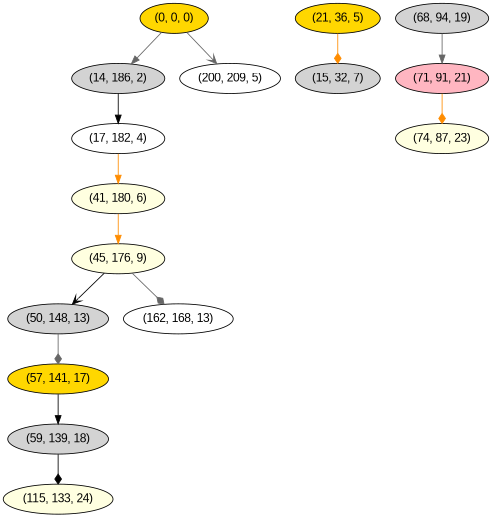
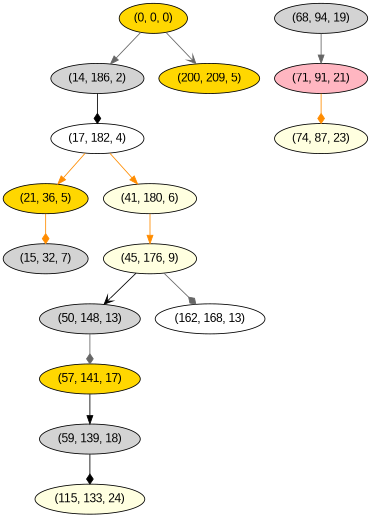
  digraph {
    fontname="Liberation Sans"
    node [fillcolor=lightgrey fontname="Liberation Sans" style=filled]
    edge [arrowhead=normal color=gray40 fontname="Liberation Sans"]
    "(0, 0, 0)" [fillcolor=gold]
    "(14, 186, 2)"
-   "(200, 209, 5)" [fillcolor=white]
+   "(200, 209, 5)" [fillcolor=gold]
    n4 [fillcolor=white label="(17, 182, 4)"]
    "(21, 36, 5)" [fillcolor=gold]
    "(41, 180, 6)" [fillcolor=lightyellow]
    n7 [label="(15, 32, 7)"]
    "(45, 176, 9)" [fillcolor=lightyellow]
    "(50, 148, 13)"
    "(162, 168, 13)" [fillcolor=white]
    "(57, 141, 17)" [fillcolor=gold]
    "(59, 139, 18)"
    "(115, 133, 24)" [fillcolor=lightyellow]
    "(71, 91, 21)" [fillcolor=lightpink]
    "(68, 94, 19)"
    "(74, 87, 23)" [fillcolor=lightyellow]
    "(0, 0, 0)" -> "(14, 186, 2)"
    "(0, 0, 0)" -> "(200, 209, 5)" [arrowhead=vee]
-   "(14, 186, 2)" -> n4 [color=black]
+   "(14, 186, 2)" -> n4 [arrowhead=diamond color=black]
+   n4 -> "(21, 36, 5)" [color=darkorange]
    n4 -> "(41, 180, 6)" [color=darkorange]
    "(21, 36, 5)" -> n7 [arrowhead=diamond color=darkorange]
    "(41, 180, 6)" -> "(45, 176, 9)" [color=darkorange]
    "(45, 176, 9)" -> "(50, 148, 13)" [arrowhead=vee color=black]
    "(45, 176, 9)" -> "(162, 168, 13)" [arrowhead=diamond]
    "(50, 148, 13)" -> "(57, 141, 17)" [arrowhead=diamond]
    "(57, 141, 17)" -> "(59, 139, 18)" [color=black]
    "(59, 139, 18)" -> "(115, 133, 24)" [arrowhead=diamond color=black]
    "(71, 91, 21)" -> "(74, 87, 23)" [arrowhead=diamond color=darkorange]
    "(68, 94, 19)" -> "(71, 91, 21)"
  }
